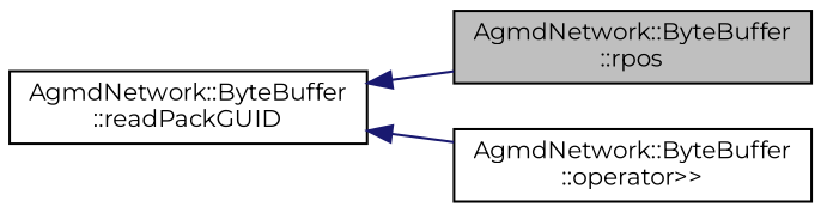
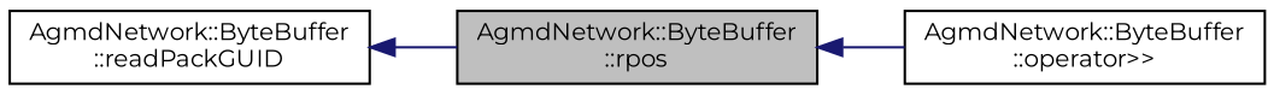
  digraph {
    fontname=Montserrat
    rankdir=LR
    node [color=black fillcolor=white fontname=Montserrat fontsize=10 shape=record style=filled]
    edge [color=midnightblue dir=back fontname=Montserrat fontsize=10 labelfontname=Helvetica labelfontsize=10 style=solid]
    n1 [fillcolor=grey75 fontcolor=black height=0.2 label="AgmdNetwork::ByteBuffer\l::rpos" width=0.4]
    n2 [height=0.2 label="AgmdNetwork::ByteBuffer\l::operator\>\>" width=0.4]
    n3 [height=0.2 label="AgmdNetwork::ByteBuffer\l::readPackGUID" width=0.4]
-   n3 -> n2
+   n1 -> n2
    n3 -> n1
  }
